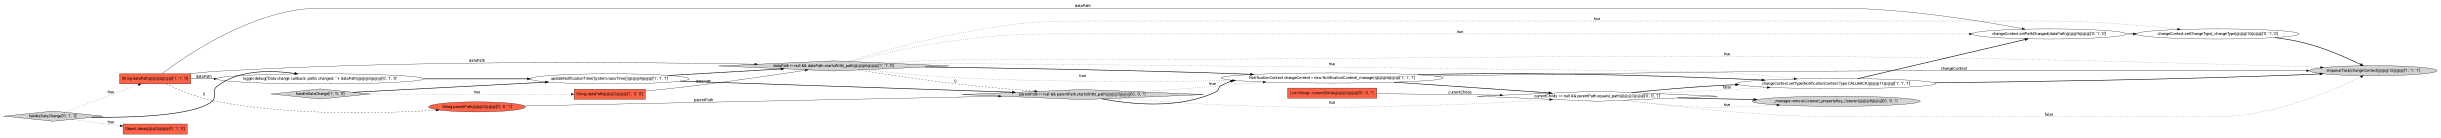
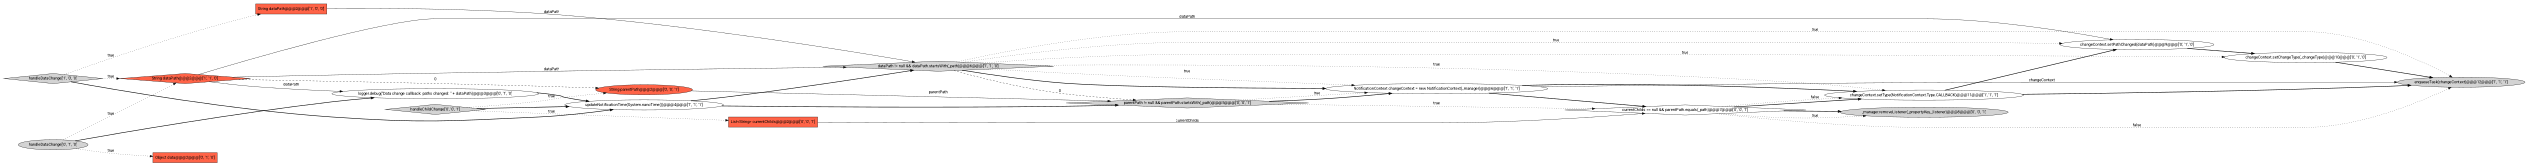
  digraph {
    fontname=Roboto
    rankdir=LR
    node [fillcolor=white fontname=Roboto shape=ellipse style=filled]
    edge [fontname=Roboto style=bold]
-   n1 [fillcolor=tomato label="String dataPath@@@2@@@['1', '1', '0']" shape=box]
+   n1 [fillcolor=tomato label="String dataPath@@@2@@@['1', '1', '0']" shape=diamond]
    n2 [label="logger.debug(\"Data change callback: paths changed: \" + dataPath)@@@3@@@['0', '1', '0']"]
    n3 [fillcolor=lightgray label="dataPath != null && dataPath.startsWith(_path)@@@6@@@['1', '1', '0']" shape=diamond]
    n4 [label="changeContext.setPathChanged(dataPath)@@@9@@@['0', '1', '0']"]
    n5 [fillcolor=tomato label="String parentPath@@@2@@@['0', '0', '1']"]
    n6 [label="updateNotificationTime(System.nanoTime())@@@4@@@['1', '1', '1']"]
    n7 [fillcolor=lightgray label="parentPath != null && parentPath.startsWith(_path)@@@5@@@['0', '0', '1']" shape=diamond]
    n8 [fillcolor=lightgray label="enqueueTask(changeContext)@@@12@@@['1', '1', '1']"]
    n9 [label="changeContext.setType(NotificationContext.Type.CALLBACK)@@@11@@@['1', '1', '1']"]
    n10 [label="NotificationContext changeContext = new NotificationContext(_manager)@@@6@@@['1', '1', '1']"]
    n11 [label="changeContext.setChangeType(_changeType)@@@10@@@['0', '1', '0']"]
    n12 [label="currentChilds == null && parentPath.equals(_path)@@@7@@@['0', '0', '1']" shape=diamond]
    n13 [fillcolor=tomato label="String dataPath@@@2@@@['1', '0', '0']" shape=box]
    n14 [fillcolor=lightgray label="_manager.removeListener(_propertyKey,_listener)@@@8@@@['0', '0', '1']"]
    n15 [fillcolor=tomato label="Object data@@@2@@@['0', '1', '0']" shape=box]
    n16 [fillcolor=tomato label="List<String> currentChilds@@@2@@@['0', '0', '1']" shape=box]
    n17 [fillcolor=lightgray label="handleDataChange['1', '0', '0']" shape=diamond]
-   n19 [fillcolor=lightgray label="handleDataChange['0', '1', '0']" shape=diamond]
+   n18 [fillcolor=lightgray label="handleChildChange['0', '0', '1']" shape=diamond]
+   n19 [fillcolor=lightgray label="handleDataChange['0', '1', '0']"]
    n1 -> n2 [label=dataPath style=solid]
    n1 -> n3 [label=dataPath style=solid]
    n1 -> n4 [label=dataPath style=solid]
    n1 -> n5 [label=0 style=dashed]
    n2 -> n6
    n3 -> n4 [label=true style=dotted]
    n3 -> n7 [label=0 style=dashed]
    n3 -> n8 [label=true style=dotted]
    n3 -> n9 [label=true style=dotted]
    n3 -> n10
    n3 -> n10 [label=true style=dotted]
    n3 -> n11 [label=true style=dotted]
    n4 -> n11
    n5 -> n7 [label=parentPath style=solid]
    n6 -> n3
    n6 -> n7
    n7 -> n10
    n7 -> n10 [label=true style=dotted]
    n7 -> n12 [label=true style=dotted]
    n9 -> n4
    n9 -> n8
    n10 -> n8 [label=changeContext style=solid]
    n10 -> n9
    n10 -> n12
    n11 -> n8
    n12 -> n8 [label=false style=dotted]
    n12 -> n9 [label=false style=dotted]
    n12 -> n9
    n12 -> n14 [label=true style=dotted]
    n12 -> n14
    n13 -> n3 [label=dataPath style=solid]
    n16 -> n12 [label=currentChilds style=solid]
+   n17 -> n1 [label=true style=dotted]
    n17 -> n6
    n17 -> n13 [label=true style=dotted]
+   n18 -> n5 [label=true style=dotted]
+   n18 -> n6
+   n18 -> n16 [label=true style=dotted]
    n19 -> n1 [label=true style=dotted]
    n19 -> n2
    n19 -> n15 [label=true style=dotted]
  }
